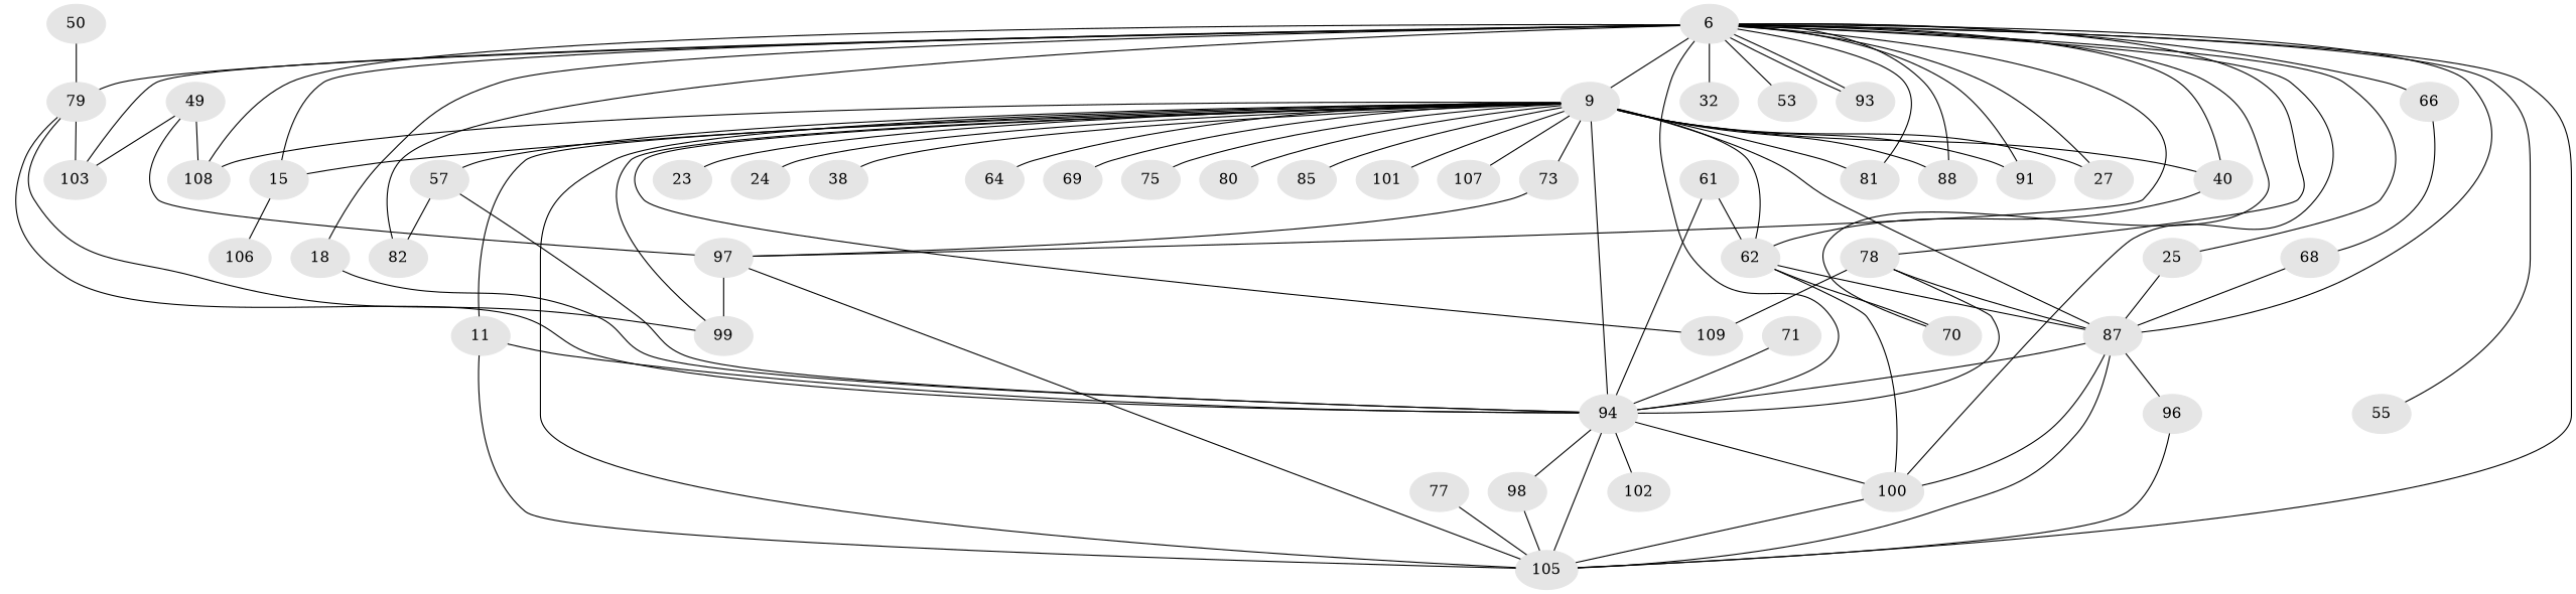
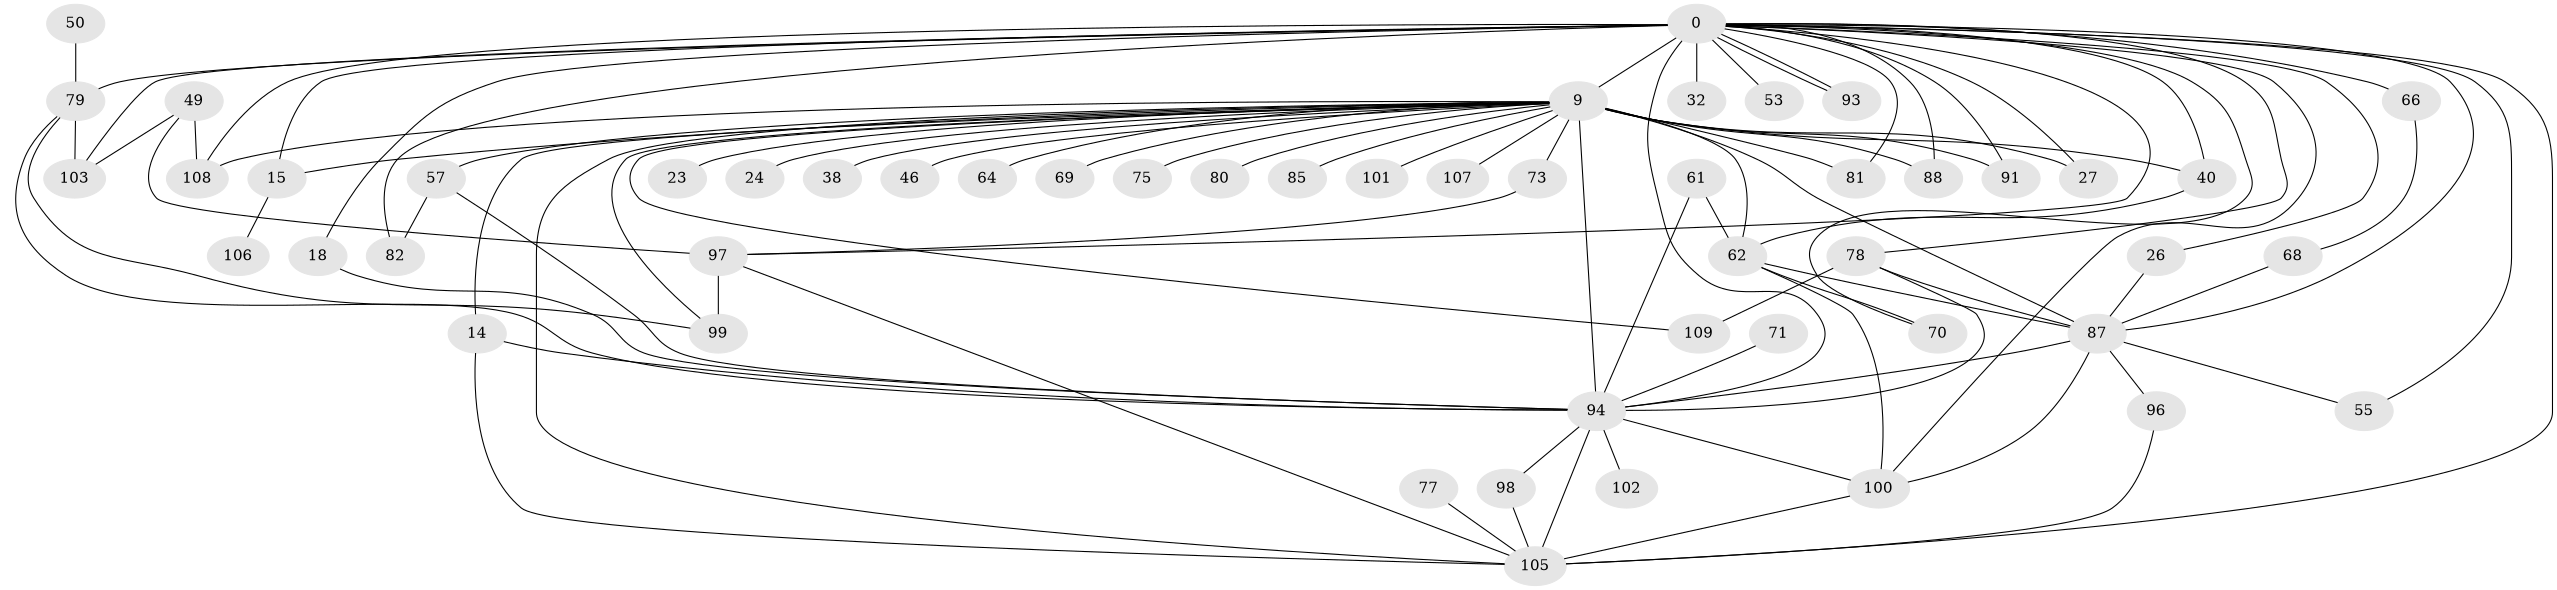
  graph {
    node [color=gray90 style=filled]
-   6 [super="+1"]
+   6 [super="+1" label=0]
    9 [super="+3+8"]
    18
-   26 [label=25]
+   26
    27
    32
    40
    53
    n9 [label=15 super="+52"]
    66
    70
    78 [super="+58+74"]
    79 [super="+63+22"]
    81 [super="+15"]
    82
    87 [super="+67+7"]
    88
    91 [super="+84+86"]
    93
    94 [super="+10+59+83"]
    n21 [label=55]
    97 [super="+21"]
    100 [super="+90"]
    103 [super="+33+60"]
    105 [super="+16+35+13+104"]
    108 [super="+30+41"]
    23 [super="+19"]
    24
    38
+   46
    57 [super="+51"]
    62 [super="+55+28"]
    64
    69
    73
    75
    80
    85
    99
    101
    107
    109
-   14 [label=11]
+   14
    106
    68
    96
    98
    102 [super="+76+89"]
    77 [super="+20"]
    50
    49 [super="+47"]
    61
    71
    6 -- 9 [weight=8]
    6 -- 18
    6 -- 26
    6 -- 27
    6 -- 32 [weight=2]
    6 -- 40
    6 -- 53
    6 -- n9
    6 -- 66 [weight=2]
    6 -- 70
    6 -- 78
    6 -- 79 [weight=4]
    6 -- 81
    6 -- 82
    6 -- 87 [weight=5]
    6 -- 88
    6 -- 91 [weight=2]
    6 -- 93
    6 -- 93
    6 -- 94 [weight=6]
    6 -- n21
    6 -- 97 [weight=2]
    6 -- 100
    6 -- 103 [weight=5]
    6 -- 105 [weight=4]
    6 -- 108
    9 -- 27
    9 -- 40
    9 -- n9 [weight=2]
    9 -- 81 [weight=2]
    9 -- 87 [weight=9]
    9 -- 88
    9 -- 91 [weight=2]
    9 -- 94 [weight=14]
    9 -- 105 [weight=5]
    9 -- 108 [weight=3]
    9 -- 23 [weight=3]
    9 -- 24 [weight=2]
    9 -- 38 [weight=2]
+   9 -- 46 [weight=2]
    9 -- 57
    9 -- 62 [weight=4]
    9 -- 64 [weight=2]
    9 -- 69 [weight=2]
    9 -- 73
    9 -- 75 [weight=2]
    9 -- 80
    9 -- 85 [weight=2]
    9 -- 99
    9 -- 101 [weight=2]
    9 -- 107 [weight=2]
    9 -- 109
    9 -- 14 [weight=2]
    18 -- 94
    26 -- 87
    40 -- 62
    n9 -- 106
    66 -- 68
    78 -- 87 [weight=2]
    78 -- 94
    78 -- 109
    79 -- 94
    79 -- 103
    79 -- 99
    87 -- 94 [weight=5]
-   87 -- 105
+   87 -- n21
    87 -- 100
    87 -- 96
    94 -- 100
    94 -- 105 [weight=2]
    94 -- 98
    94 -- 102 [weight=3]
    97 -- 105
    97 -- 99
    100 -- 105
    57 -- 82
    57 -- 94 [weight=2]
    62 -- 70
    62 -- 87
    62 -- 100
    73 -- 97
    14 -- 94
    14 -- 105
    68 -- 87
    96 -- 105
    98 -- 105
    77 -- 105
    50 -- 79
    49 -- 97
    49 -- 103
    49 -- 108
    61 -- 94
    61 -- 62
    71 -- 94 [weight=2]
  }
